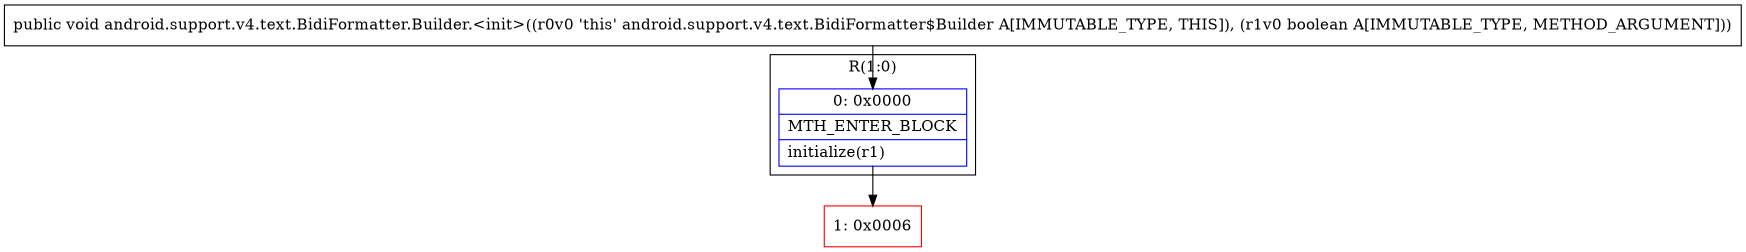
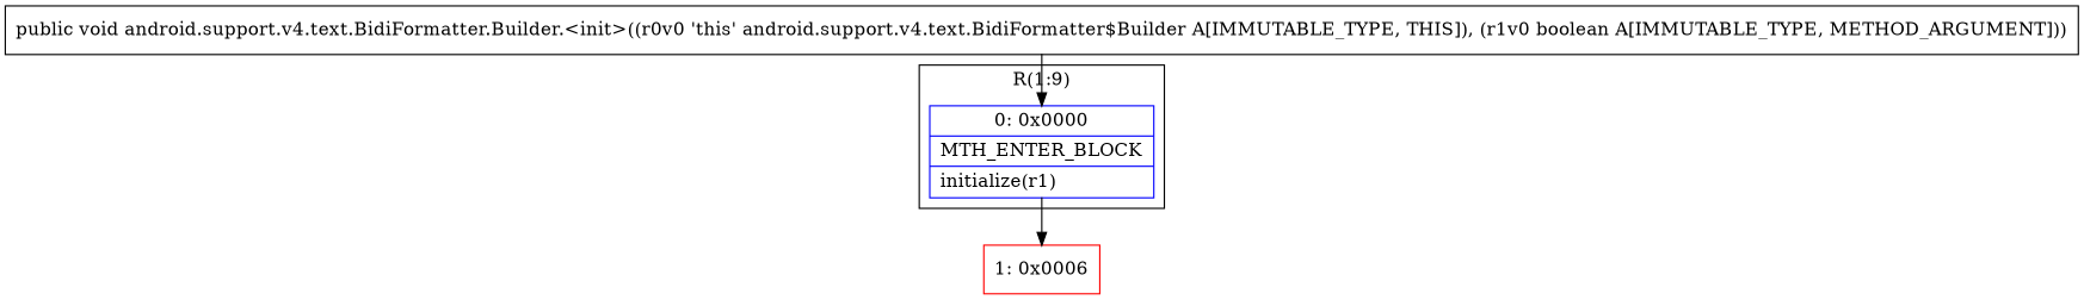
  digraph {
    node [shape=record]
    n1 [color=blue label="{0\:\ 0x0000|MTH_ENTER_BLOCK\l|initialize(r1)\l}"]
    n2 [color=red label="{1\:\ 0x0006}"]
    n3 [label="{public void android.support.v4.text.BidiFormatter.Builder.\<init\>((r0v0 'this' android.support.v4.text.BidiFormatter$Builder A[IMMUTABLE_TYPE, THIS]), (r1v0 boolean A[IMMUTABLE_TYPE, METHOD_ARGUMENT])) }"]
    subgraph cluster_1 {
-     label="R(1:0)"
+     label="R(1:9)"
      n1
    }
    n1 -> n2
    n3 -> n1
  }
